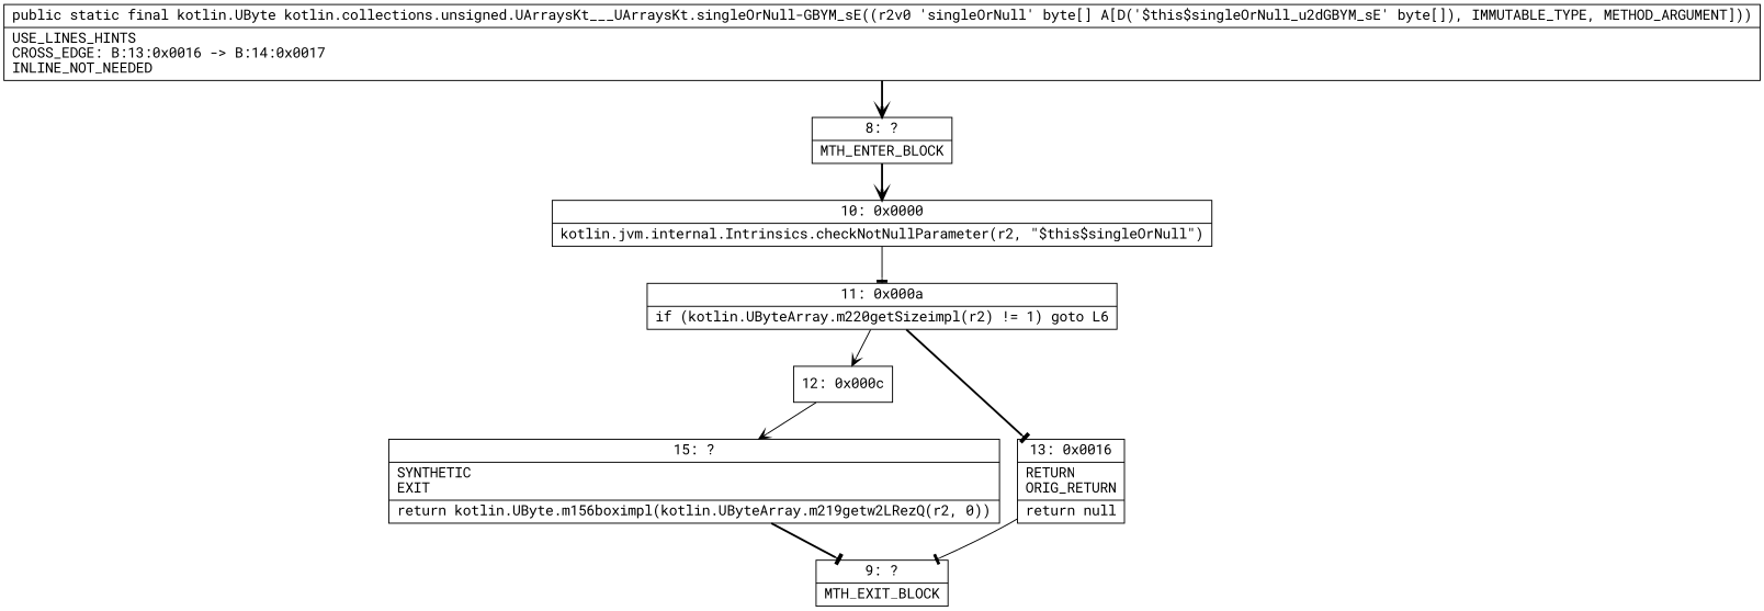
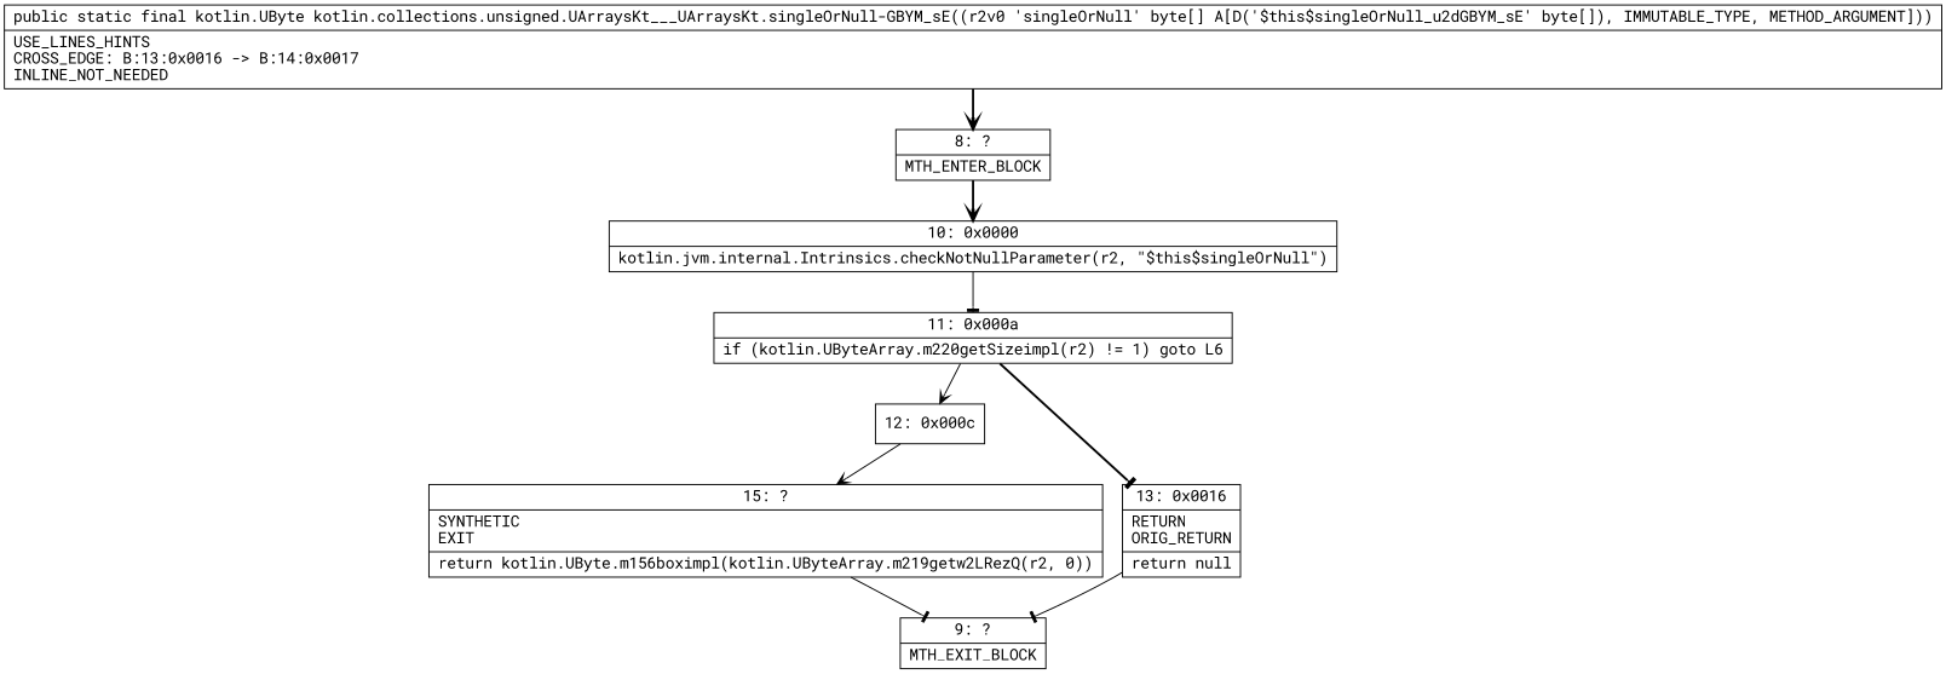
  digraph {
    fontname="Roboto Mono"
    node [fontname="Roboto Mono" shape=record]
    edge [arrowhead=vee fontname="Roboto Mono" style=bold]
    n1 [label="{8\:\ ?|MTH_ENTER_BLOCK\l}"]
    n2 [label="{10\:\ 0x0000|kotlin.jvm.internal.Intrinsics.checkNotNullParameter(r2, \"$this$singleOrNull\")\l}"]
    n3 [label="{11\:\ 0x000a|if (kotlin.UByteArray.m220getSizeimpl(r2) != 1) goto L6\l}"]
    n4 [label="{12\:\ 0x000c}"]
    n5 [label="{13\:\ 0x0016|RETURN\lORIG_RETURN\l|return null\l}"]
    n6 [label="{15\:\ ?|SYNTHETIC\lEXIT\l|return kotlin.UByte.m156boximpl(kotlin.UByteArray.m219getw2LRezQ(r2, 0))\l}"]
    n7 [label="{9\:\ ?|MTH_EXIT_BLOCK\l}"]
    n8 [label="{public static final kotlin.UByte kotlin.collections.unsigned.UArraysKt___UArraysKt.singleOrNull\-GBYM_sE((r2v0 'singleOrNull' byte[] A[D('$this$singleOrNull_u2dGBYM_sE' byte[]), IMMUTABLE_TYPE, METHOD_ARGUMENT]))  | USE_LINES_HINTS\lCROSS_EDGE: B:13:0x0016 \-\> B:14:0x0017\lINLINE_NOT_NEEDED\l}"]
    n1 -> n2
    n2 -> n3 [arrowhead=tee style=solid]
    n3 -> n4 [style=solid]
    n3 -> n5 [arrowhead=tee]
    n4 -> n6 [style=solid]
    n5 -> n7 [arrowhead=tee style=solid]
-   n6 -> n7 [arrowhead=tee]
+   n6 -> n7 [arrowhead=tee style=solid]
    n8 -> n1
  }
